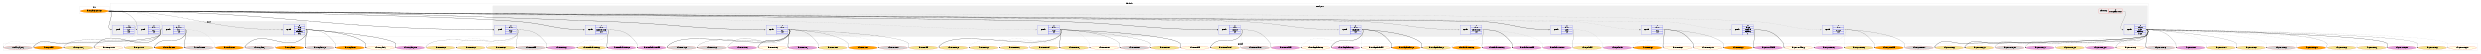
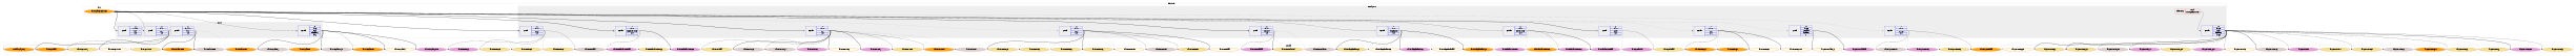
  digraph {
    compound=true
    concentrate=true
    fontname=Helvetica
    fontsize=10
    newrank=true
    rankdir=TB
    ranksep=1.5
    node [color=red fillcolor=khaki fontname=Helvetica fontsize=10 style=filled]
    edge [arrowhead=onormal headport=w style=bold tailport=e weight=100]
    n1 [fillcolor=orange label="dev-ros/fake_localization-1.16.0" width=4]
    n2 [color=blue label=<<TABLE BORDER="0" CELLBORDER="1" CELLSPACING="0" CELLPADDING="4" WIDTH="220"><TR><TD ROWSPAN="6" CELLPADDING="30">pack_dep</TD></TR><TR><TD WIDTH="110">no</TD></TR><TR><TD>dev-util</TD></TR><TR><TD>cmake</TD></TR><TR><TD>greaterequal</TD></TR><TR><TD>3.9.6</TD></TR></TABLE>> shape=none fillcolor="" style=""]
    n3 [color=blue label=<<TABLE BORDER="0" CELLBORDER="1" CELLSPACING="0" CELLPADDING="4" WIDTH="220"><TR><TD ROWSPAN="6" CELLPADDING="30">pack_dep</TD></TR><TR><TD WIDTH="110">no</TD></TR><TR><TD>dev-python</TD></TR><TR><TD>empy</TD></TR><TR><TD>none</TD></TR><TR><TD></TD></TR></TABLE>> shape=none fillcolor="" style=""]
    n4 [color=blue label=<<TABLE BORDER="0" CELLBORDER="1" CELLSPACING="0" CELLPADDING="4" WIDTH="220"><TR><TD ROWSPAN="6" CELLPADDING="30">pack_dep</TD></TR><TR><TD WIDTH="110">no</TD></TR><TR><TD>dev-util</TD></TR><TR><TD>catkin</TD></TR><TR><TD>none</TD></TR><TR><TD></TD></TR></TABLE>> shape=none fillcolor="" style=""]
    n5 [color=blue label=<<TABLE BORDER="0" CELLBORDER="1" CELLSPACING="0" CELLPADDING="4" WIDTH="220"><TR><TD ROWSPAN="6" CELLPADDING="30">pack_dep</TD></TR><TR><TD WIDTH="110">no</TD></TR><TR><TD>sys-devel</TD></TR><TR><TD>make</TD></TR><TR><TD>none</TD></TR><TR><TD></TD></TR></TABLE>> shape=none fillcolor="" style=""]
    n6 [color=blue label=<<TABLE BORDER="0" CELLBORDER="1" CELLSPACING="0" CELLPADDING="4" WIDTH="220"><TR><TD ROWSPAN="6" CELLPADDING="30">pack_dep</TD></TR><TR><TD WIDTH="110">no</TD></TR><TR><TD>dev-lang</TD></TR><TR><TD>python</TD></TR><TR><TD>greaterequal</TD></TR><TR><TD>2.7.5-r2</TD></TR></TABLE>> shape=none fillcolor="" style=""]
-   n7 [label=<<TABLE BORDER="0" CELLBORDER="1" CELLSPACING="0" CELLPADDING="4"><TR><TD ROWSPAN="3" CELLPADDING="10">use_conditional</TD></TR><TR><TD>nav</TD></TR><TR><TD>python_targets_python2_7</TD></TR></TABLE>> shape=none fillcolor="" style=""]
+   n7 [label=<<TABLE BORDER="0" CELLBORDER="1" CELLSPACING="0" CELLPADDING="4"><TR><TD ROWSPAN="3" CELLPADDING="10">use_conditional</TD></TR><TR><TD>positive</TD></TR><TR><TD>python_targets_python2_7</TD></TR></TABLE>> shape=none fillcolor="" style=""]
    n8 [color=blue label=<<TABLE BORDER="0" CELLBORDER="1" CELLSPACING="0" CELLPADDING="4" WIDTH="220"><TR><TD ROWSPAN="6" CELLPADDING="30">pack_dep</TD></TR><TR><TD WIDTH="110">no</TD></TR><TR><TD>dev-ros</TD></TR><TR><TD>nav_msgs</TD></TR><TR><TD>none</TD></TR><TR><TD></TD></TR></TABLE>> shape=none fillcolor="" style=""]
    n9 [color=blue label=<<TABLE BORDER="0" CELLBORDER="1" CELLSPACING="0" CELLPADDING="4" WIDTH="220"><TR><TD ROWSPAN="6" CELLPADDING="30">pack_dep</TD></TR><TR><TD WIDTH="110">no</TD></TR><TR><TD>dev-lang</TD></TR><TR><TD>python-exec</TD></TR><TR><TD>greaterequal</TD></TR><TR><TD>2</TD></TR></TABLE>> shape=none fillcolor="" style=""]
    n10 [color=blue label=<<TABLE BORDER="0" CELLBORDER="1" CELLSPACING="0" CELLPADDING="4" WIDTH="220"><TR><TD ROWSPAN="6" CELLPADDING="30">pack_dep</TD></TR><TR><TD WIDTH="110">no</TD></TR><TR><TD>dev-libs</TD></TR><TR><TD>boost</TD></TR><TR><TD>none</TD></TR><TR><TD></TD></TR></TABLE>> shape=none fillcolor="" style=""]
    n11 [color=blue label=<<TABLE BORDER="0" CELLBORDER="1" CELLSPACING="0" CELLPADDING="4" WIDTH="220"><TR><TD ROWSPAN="6" CELLPADDING="30">pack_dep</TD></TR><TR><TD WIDTH="110">no</TD></TR><TR><TD>dev-ros</TD></TR><TR><TD>angles</TD></TR><TR><TD>none</TD></TR><TR><TD></TD></TR></TABLE>> shape=none fillcolor="" style=""]
    n12 [color=blue label=<<TABLE BORDER="0" CELLBORDER="1" CELLSPACING="0" CELLPADDING="4" WIDTH="220"><TR><TD ROWSPAN="6" CELLPADDING="30">pack_dep</TD></TR><TR><TD WIDTH="110">no</TD></TR><TR><TD>dev-ros</TD></TR><TR><TD>geometry_msgs</TD></TR><TR><TD>none</TD></TR><TR><TD></TD></TR></TABLE>> shape=none fillcolor="" style=""]
    n13 [color=blue label=<<TABLE BORDER="0" CELLBORDER="1" CELLSPACING="0" CELLPADDING="4" WIDTH="220"><TR><TD ROWSPAN="6" CELLPADDING="30">pack_dep</TD></TR><TR><TD WIDTH="110">no</TD></TR><TR><TD>dev-ros</TD></TR><TR><TD>message_filters</TD></TR><TR><TD>none</TD></TR><TR><TD></TD></TR></TABLE>> shape=none fillcolor="" style=""]
    n14 [color=blue label=<<TABLE BORDER="0" CELLBORDER="1" CELLSPACING="0" CELLPADDING="4" WIDTH="220"><TR><TD ROWSPAN="6" CELLPADDING="30">pack_dep</TD></TR><TR><TD WIDTH="110">no</TD></TR><TR><TD>dev-ros</TD></TR><TR><TD>rosconsole</TD></TR><TR><TD>none</TD></TR><TR><TD></TD></TR></TABLE>> shape=none fillcolor="" style=""]
    n15 [color=blue label=<<TABLE BORDER="0" CELLBORDER="1" CELLSPACING="0" CELLPADDING="4" WIDTH="220"><TR><TD ROWSPAN="6" CELLPADDING="30">pack_dep</TD></TR><TR><TD WIDTH="110">no</TD></TR><TR><TD>dev-ros</TD></TR><TR><TD>roscpp</TD></TR><TR><TD>none</TD></TR><TR><TD></TD></TR></TABLE>> shape=none fillcolor="" style=""]
    n16 [color=blue label=<<TABLE BORDER="0" CELLBORDER="1" CELLSPACING="0" CELLPADDING="4" WIDTH="220"><TR><TD ROWSPAN="6" CELLPADDING="30">pack_dep</TD></TR><TR><TD WIDTH="110">no</TD></TR><TR><TD>dev-ros</TD></TR><TR><TD>rospy</TD></TR><TR><TD>none</TD></TR><TR><TD></TD></TR></TABLE>> shape=none fillcolor="" style=""]
    n17 [color=blue label=<<TABLE BORDER="0" CELLBORDER="1" CELLSPACING="0" CELLPADDING="4" WIDTH="220"><TR><TD ROWSPAN="6" CELLPADDING="30">pack_dep</TD></TR><TR><TD WIDTH="110">no</TD></TR><TR><TD>dev-ros</TD></TR><TR><TD>tf2_geometry_msgs</TD></TR><TR><TD>none</TD></TR><TR><TD></TD></TR></TABLE>> shape=none fillcolor="" style=""]
    n18 [color=blue label=<<TABLE BORDER="0" CELLBORDER="1" CELLSPACING="0" CELLPADDING="4" WIDTH="220"><TR><TD ROWSPAN="6" CELLPADDING="30">pack_dep</TD></TR><TR><TD WIDTH="110">no</TD></TR><TR><TD>dev-ros</TD></TR><TR><TD>tf2_ros</TD></TR><TR><TD>none</TD></TR><TR><TD></TD></TR></TABLE>> shape=none fillcolor="" style=""]
    n19 [fillcolor=orange label="dev-python/empy-3.3-r1" width=4]
    n20 [fillcolor=orange label="dev-python/empy-3.3.2" width=4]
    n21 [fillcolor=lightgrey label="dev-python/empy-3.3.3" width=4]
    n22 [label="dev-util/catkin-0.7.11" width=4]
    n23 [fillcolor=lightyellow label="dev-python/catkin-0.7.12" width=4]
    n24 [label="dev-util/catkin-0.7.14" width=4]
    n25 [fillcolor=orange label="dev-util/catkin-9999" width=4]
    n26 [fillcolor=orange label="dev-util/cmake-3.10.3" width=4]
    n27 [fillcolor=lightgrey label="dev-util/cmake-3.11.4-r1" width=4]
    n28 [fillcolor=orange label="dev-util/cmake-3.12.3" width=4]
    n29 [fillcolor=lightgrey label="dev-util/cmake-3.13.4" width=4]
    n30 [fillcolor=plum label="dev-util/cmake-3.14.0_rc3" width=4]
    n31 [fillcolor=lightyellow label="dev-util/cmake-3.9.6" width=4]
-   n32 [fillcolor=lightgrey label="sys-devel/make-4.2.1-r4" width=4]
+   n32 [fillcolor=orange label="sys-devel/make-4.2.1-r4" width=4]
    n33 [fillcolor=lightgrey label="dev-lang/python-2.7.15" width=4]
    n34 [fillcolor=lightyellow label="dev-lang/python-2.7.16" width=4]
    n35 [fillcolor=plum label="dev-lang/python-3.4.5-r1" width=4]
    n36 [label="dev-lang/python-3.4.6-r1" width=4]
    n37 [fillcolor=plum label="dev-lang/python-3.4.8" width=4]
    n38 [fillcolor=lightgrey label="dev-lang/python-3.4.8-r1" width=4]
    n39 [label="dev-lang/python-3.5.4-r1" width=4]
    n40 [label="dev-lang/python-3.5.5" width=4]
    n41 [fillcolor=lightyellow label="dev-lang/python-3.5.5-r1" width=4]
    n42 [label="dev-lang/python-3.5.6" width=4]
    n43 [fillcolor=plum label="dev-lang/python-3.6.3-r1" width=4]
    n44 [label="dev-lang/python-3.6.4" width=4]
    n45 [label="dev-lang/python-3.6.5" width=4]
    n46 [fillcolor=orange label="dev-lang/python-3.6.5-r1" width=4]
    n47 [fillcolor=lightgrey label="dev-lang/python-3.6.6" width=4]
    n48 [label="dev-lang/python-3.6.8" width=4]
    n49 [label="dev-lang/python-3.7.0" width=4]
    n50 [fillcolor=plum label="dev-lang/python-3.7.2" width=4]
    n51 [fillcolor=lightyellow label="dev-lang/python-exec-2.4.6" width=4]
    n52 [fillcolor=plum label="dev-lang/python-exec-9999" width=4]
    n53 [fillcolor=lightyellow label="dev-libs/boost-1.63.0" width=4]
    n54 [fillcolor=orange label="dev-libs/boost-1.65.0" width=4]
    n55 [fillcolor=orange label="dev-libs/boost-1.66.0" width=4]
    n56 [fillcolor=lightyellow label="dev-libs/boost-1.67.0-r1" width=4]
    n57 [fillcolor=plum label="dev-ros/angles-1.9.11" width=4]
    n58 [label="dev-ros/angles-9999" width=4]
    n59 [fillcolor=plum label="dev-ros/geometry_msgs-1.12.5" width=4]
    n60 [fillcolor=orange label="dev-ros/geometry_msgs-1.12.6" width=4]
    n61 [fillcolor=plum label="dev-ros/geometry_msgs-1.12.7" width=4]
    n62 [fillcolor=plum label="dev-ros/geometry_msgs-9999" width=4]
    n63 [fillcolor=plum label="dev-ros/message_filters-1.13.5" width=4]
    n64 [fillcolor=lightyellow label="dev-ros/message_filters-1.13.6" width=4]
    n65 [label="dev-ros/message_filters-1.14.2" width=4]
    n66 [fillcolor=orange label="dev-ros/message_filters-1.14.3" width=4]
    n67 [fillcolor=lightyellow label="dev-ros/message_filters-9999" width=4]
    n68 [label="dev-ros/nav_msgs-1.12.5" width=4]
    n69 [fillcolor=plum label="dev-ros/nav_msgs-1.12.6" width=4]
    n70 [fillcolor=lightgrey label="dev-ros/nav_msgs-1.12.7" width=4]
    n71 [fillcolor=orange label="dev-ros/nav_msgs-9999" width=4]
    n72 [fillcolor=lightgrey label="dev-ros/rosconsole-1.13.7" width=4]
    n73 [label="dev-ros/rosconsole-1.13.9" width=4]
    n74 [fillcolor=plum label="dev-ros/rosconsole-9999" width=4]
    n75 [label="dev-ros/roscpp-1.13.0" width=4]
    n76 [fillcolor=lightgrey label="dev-ros/roscpp-1.13.1" width=4]
    n77 [fillcolor=lightyellow label="dev-ros/roscpp-1.13.2" width=4]
    n78 [label="dev-ros/roscpp-1.13.4" width=4]
-   n79 [label="dev-ros/roscpp-1.13.9" width=4]
+   n79 [label="dev-ros/roscpp-1.13.5" width=4]
    n80 [label="dev-ros/roscpp-1.13.6" width=4]
-   n81 [label="dev-ros/roscpp-1.14.2" width=4]
    n82 [label="dev-ros/roscpp-1.14.3" width=4]
    n83 [fillcolor=lightyellow label="dev-ros/roscpp-9999" width=4]
    n84 [fillcolor=lightgrey label="dev-ros/rospy-1.13.0" width=4]
    n85 [fillcolor=orange label="dev-ros/rospy-1.13.1" width=4]
    n86 [label="dev-ros/rospy-1.13.2" width=4]
    n87 [fillcolor=plum label="dev-ros/rospy-1.13.4" width=4]
    n88 [fillcolor=lightyellow label="dev-ros/rospy-1.13.5" width=4]
    n89 [fillcolor=plum label="dev-ros/rospy-1.13.6" width=4]
    n90 [fillcolor=lightgrey label="dev-ros/rospy-1.14.2" width=4]
    n91 [fillcolor=lightgrey label="dev-ros/rospy-1.14.3" width=4]
    n92 [label="dev-ros/rospy-9999" width=4]
    n93 [fillcolor=plum label="dev-ros/tf2_geometry_msgs-0.6.3" width=4]
    n94 [label="dev-ros/tf2_geometry_msgs-0.6.5" width=4]
    n95 [fillcolor=plum label="dev-ros/tf2_geometry_msgs-9999" width=4]
    n96 [label="dev-ros/tf2_ros-0.6.1" width=4]
    n97 [label="dev-ros/tf2_ros-0.6.2" width=4]
    n98 [label="dev-ros/tf2_ros-0.6.3" width=4]
    n99 [fillcolor=plum label="dev-ros/tf2_ros-0.6.5" width=4]
    n100 [fillcolor=lightgrey label="dev-ros/tf2_ros-9999" width=4]
    subgraph cluster_1 {
      color=gray
      label=<<i>ebuild</i>>
      rank=same
      n1
    }
    subgraph cluster_2 {
      color=gray
      label=<<i>dependencies</i>>
      subgraph cluster_3 {
        color=gray
        fillcolor="#eeeeee"
        label=<<i>compile</i>>
        style=filled
        subgraph sub_4 {
          color=gray
          fillcolor="#eeeeee"
          label=<<i>compile</i>>
          style=filled
          n2
        }
        subgraph sub_5 {
          color=gray
          fillcolor="#eeeeee"
          label=<<i>compile</i>>
          style=filled
          n3
        }
        subgraph sub_6 {
          color=gray
          fillcolor="#eeeeee"
          label=<<i>compile</i>>
          style=filled
          n4
        }
        subgraph sub_7 {
          color=gray
          fillcolor="#eeeeee"
          label=<<i>compile</i>>
          style=filled
          n5
        }
      }
      subgraph cluster_8 {
        color=gray
        fillcolor="#eeeeee"
        label=<<i>compile and run</i>>
        style=filled
        subgraph sub_9 {
          color=gray
          fillcolor="#eeeeee"
          label=<<i>compile and run</i>>
          style=filled
          n7
          subgraph sub_10 {
            color=gray
            fillcolor="#eeeeee"
            label=<<i>compile and run</i>>
            style=filled
            n6
          }
        }
        subgraph sub_11 {
          color=gray
          fillcolor="#eeeeee"
          label=<<i>compile and run</i>>
          style=filled
          n8
        }
        subgraph sub_12 {
          color=gray
          fillcolor="#eeeeee"
          label=<<i>compile and run</i>>
          style=filled
          n9
        }
        subgraph sub_13 {
          color=gray
          fillcolor="#eeeeee"
          label=<<i>compile and run</i>>
          style=filled
          n10
        }
        subgraph sub_14 {
          color=gray
          fillcolor="#eeeeee"
          label=<<i>compile and run</i>>
          style=filled
          n11
        }
        subgraph sub_15 {
          color=gray
          fillcolor="#eeeeee"
          label=<<i>compile and run</i>>
          style=filled
          n12
        }
        subgraph sub_16 {
          color=gray
          fillcolor="#eeeeee"
          label=<<i>compile and run</i>>
          style=filled
          n13
        }
        subgraph sub_17 {
          color=gray
          fillcolor="#eeeeee"
          label=<<i>compile and run</i>>
          style=filled
          n14
        }
        subgraph sub_18 {
          color=gray
          fillcolor="#eeeeee"
          label=<<i>compile and run</i>>
          style=filled
          n15
        }
        subgraph sub_19 {
          color=gray
          fillcolor="#eeeeee"
          label=<<i>compile and run</i>>
          style=filled
          n16
        }
        subgraph sub_20 {
          color=gray
          fillcolor="#eeeeee"
          label=<<i>compile and run</i>>
          style=filled
          n17
        }
        subgraph sub_21 {
          color=gray
          fillcolor="#eeeeee"
          label=<<i>compile and run</i>>
          style=filled
          n18
        }
      }
      subgraph cluster_22 {
        color=gray
        fillcolor="#eeeeee"
        label=<<i>run</i>>
        style=filled
      }
    }
    subgraph cluster_23 {
      color=gray
      label=<<i>candidates</i>>
      rank=same
      subgraph sub_24 {
        color=black
        label=<<i>candidates</i>>
        nodesep=1
        rank=same
        n19
        n20
        n21
      }
      subgraph sub_25 {
        color=black
        label=<<i>candidates</i>>
        nodesep=1
        rank=same
        n22
        n23
        n24
        n25
      }
      subgraph sub_26 {
        color=black
        label=<<i>candidates</i>>
        nodesep=1
        rank=same
        n26
        n27
        n28
        n29
        n30
        n31
      }
      subgraph sub_27 {
        color=black
        label=<<i>candidates</i>>
        nodesep=1
        rank=same
        n32
      }
      subgraph sub_28 {
        color=black
        label=<<i>candidates</i>>
        nodesep=1
        rank=same
        n33
        n34
        n35
        n36
        n37
        n38
        n39
        n40
        n41
        n42
        n43
        n44
        n45
        n46
        n47
        n48
        n49
        n50
      }
      subgraph sub_29 {
        color=black
        label=<<i>candidates</i>>
        nodesep=1
        rank=same
        n51
        n52
      }
      subgraph sub_30 {
        color=black
        label=<<i>candidates</i>>
        nodesep=1
        rank=same
        n53
        n54
        n55
        n56
      }
      subgraph sub_31 {
        color=black
        label=<<i>candidates</i>>
        nodesep=1
        rank=same
        n57
        n58
      }
      subgraph sub_32 {
        color=black
        label=<<i>candidates</i>>
        nodesep=1
        rank=same
        n59
        n60
        n61
        n62
      }
      subgraph sub_33 {
        color=black
        label=<<i>candidates</i>>
        nodesep=1
        rank=same
        n63
        n64
        n65
        n66
        n67
      }
      subgraph sub_34 {
        color=black
        label=<<i>candidates</i>>
        nodesep=1
        rank=same
        n68
        n69
        n70
        n71
      }
      subgraph sub_35 {
        color=black
        label=<<i>candidates</i>>
        nodesep=1
        rank=same
        n72
        n73
        n74
      }
      subgraph sub_36 {
        color=black
        label=<<i>candidates</i>>
        nodesep=1
        rank=same
        n75
        n76
        n77
        n78
        n79
        n80
-       n81
        n82
        n83
      }
      subgraph sub_37 {
        color=black
        label=<<i>candidates</i>>
        nodesep=1
        rank=same
        n84
        n85
        n86
        n87
        n88
        n89
        n90
        n91
        n92
      }
      subgraph sub_38 {
        color=black
        label=<<i>candidates</i>>
        nodesep=1
        rank=same
        n93
        n94
        n95
      }
      subgraph sub_39 {
        color=black
        label=<<i>candidates</i>>
        nodesep=1
        rank=same
        n96
        n97
        n98
        n99
        n100
      }
    }
    n1 -> n2 [arrowhead=dot style=solid weight=20]
    n1 -> n3 [style=dotted weight=20]
    n1 -> n4 [arrowhead=dot style=solid weight=20]
    n1 -> n5 [weight=20]
    n1 -> n8 [style=dotted weight=20]
    n1 -> n9 [style=dotted weight=20]
    n1 -> n10 [arrowhead=dot style=dotted weight=20]
    n1 -> n11 [weight=20]
    n1 -> n12 [style=solid weight=20]
    n1 -> n13 [style=solid weight=20]
    n1 -> n14 [arrowhead=dot weight=20]
    n1 -> n15 [style=dotted weight=20]
    n1 -> n16 [weight=20]
    n1 -> n17 [arrowhead=dot weight=20]
    n1 -> n18 [arrowhead=dot weight=20]
    n2 -> n26 [arrowhead=dot style=solid]
    n2 -> n27 [arrowhead=dot]
    n2 -> n28 [style=dotted]
    n2 -> n29
    n2 -> n30
    n2 -> n31 [arrowhead=dot]
    n3 -> n19 [arrowhead=dot]
    n3 -> n20 [style=dotted]
    n3 -> n21 [arrowhead=dot]
    n4 -> n22 [style=dotted]
    n4 -> n23
    n4 -> n24 [arrowhead=dot style=solid]
    n4 -> n25
    n5 -> n32 [style=dotted]
    n6 -> n33
    n6 -> n34 [arrowhead=dot style=solid]
    n6 -> n35 [style=dotted]
    n6 -> n36 [style=dotted]
    n6 -> n37 [arrowhead=dot style=solid]
    n6 -> n38 [style=solid]
    n6 -> n39 [arrowhead=dot]
    n6 -> n40
    n6 -> n41 [style=dotted]
    n6 -> n42 [arrowhead=dot style=solid]
    n6 -> n43
    n6 -> n44 [style=dotted]
    n6 -> n45 [style=solid]
    n6 -> n46 [style=dotted]
    n6 -> n47 [arrowhead=dot style=dotted]
    n6 -> n48 [arrowhead=dot style=solid]
    n6 -> n49 [style=dotted]
    n6 -> n50 [arrowhead=dot style=solid]
    n7 -> n6 [arrowhead=dot style=solid weight=20]
    n8 -> n68 [arrowhead=dot style=dotted]
    n8 -> n69 [arrowhead=dot style=dotted]
    n8 -> n70 [style=solid]
    n8 -> n71 [arrowhead=dot style=solid]
    n9 -> n51
    n9 -> n52 [arrowhead=dot]
    n10 -> n53
    n10 -> n54 [arrowhead=dot style=dotted]
    n10 -> n55 [arrowhead=dot style=solid]
    n10 -> n56
    n11 -> n57 [style=dotted]
    n11 -> n58 [style=solid]
    n12 -> n59 [arrowhead=dot style=solid]
    n12 -> n60 [style=dotted]
    n12 -> n61 [style=dotted]
    n12 -> n62 [arrowhead=dot]
    n13 -> n63
    n13 -> n64 [arrowhead=dot style=dotted]
    n13 -> n65 [arrowhead=dot]
    n13 -> n66 [arrowhead=dot]
    n13 -> n67 [arrowhead=dot style=dotted]
    n14 -> n72 [style=dotted]
    n14 -> n73 [arrowhead=dot]
    n14 -> n74 [style=solid]
    n15 -> n75 [arrowhead=dot style=solid]
    n15 -> n76 [arrowhead=dot style=solid]
    n15 -> n77 [arrowhead=dot style=dotted]
    n15 -> n78 [arrowhead=dot]
    n15 -> n79 [style=dotted]
    n15 -> n80 [arrowhead=dot style=dotted]
-   n15 -> n81 [arrowhead=dot style=dotted]
    n15 -> n82
    n15 -> n83
    n16 -> n84 [arrowhead=dot style=dotted]
    n16 -> n85 [style=solid]
    n16 -> n86 [arrowhead=dot style=solid]
    n16 -> n87
    n16 -> n88
    n16 -> n89 [style=solid]
    n16 -> n90 [arrowhead=dot style=solid]
    n16 -> n91
    n16 -> n92 [style=solid]
    n17 -> n93 [arrowhead=dot]
    n17 -> n94 [arrowhead=dot style=dotted]
    n17 -> n95 [arrowhead=dot style=solid]
    n18 -> n96 [style=dotted]
    n18 -> n97 [arrowhead=dot style=dotted]
    n18 -> n98 [style=solid]
    n18 -> n99 [arrowhead=dot style=solid]
    n18 -> n100 [arrowhead=dot style=solid]
  }
